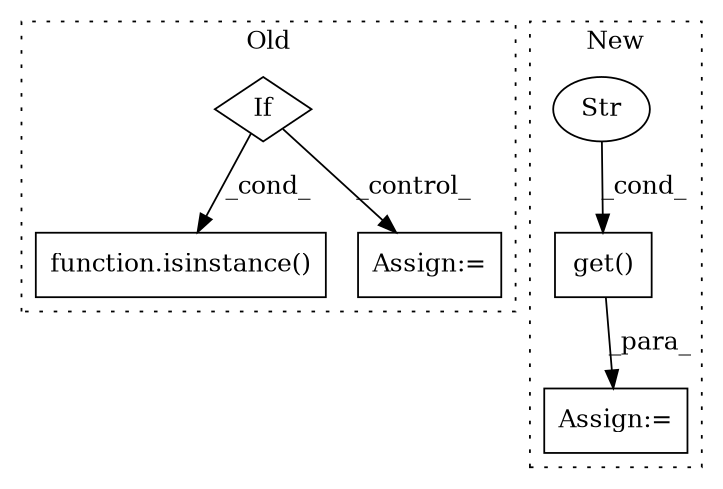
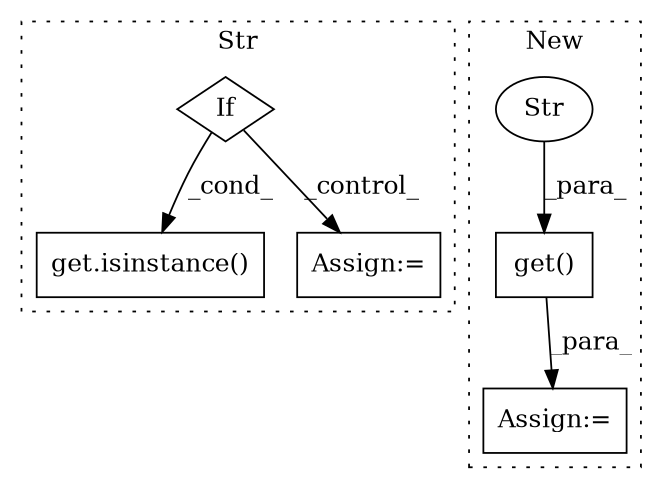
  digraph {
    node [a=75 l=3 shape=box]
-   n1 [l="11,1" label="function.isinstance()" s="4459,4482"]
+   n1 [l="11,1" label="get.isinstance()" s="4459,4482"]
    n2 [a=96 label=If s=4456 shape=diamond]
    n3 [a=68 label="Assign:=" s=4502]
    n4 [l="11,1" label="get()" s="4126,4159"]
    n5 [a=68 label="Assign:=" s=4123]
    n6 [a=66 l=15 label=Str s=4137 shape=ellipse]
    subgraph cluster_1 {
-     label=Old
+     label=Str
      style=dotted
      n1
      n2
      n3
    }
    subgraph cluster_2 {
      label=New
      style=dotted
      n4
      n5
      n6
    }
    n2 -> n1 [label=_cond_]
    n2 -> n3 [label=_control_]
    n4 -> n5 [label=_para_]
-   n6 -> n4 [label=_cond_]
+   n6 -> n4 [label=_para_]
  }
